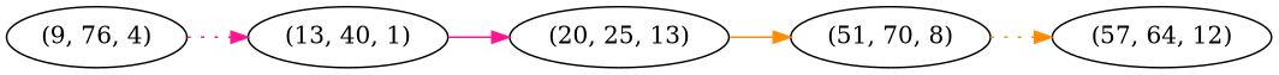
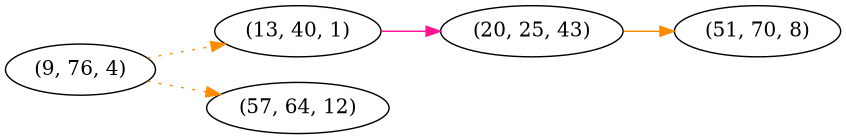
  digraph {
    rankdir=LR
    edge [color=deeppink style=solid]
    n1 [label="(13, 40, 1)"]
    "(9, 76, 4)"
-   "(20, 25, 13)"
+   "(20, 25, 13)" [label="(20, 25, 43)"]
    "(51, 70, 8)"
    "(57, 64, 12)"
    n1 -> "(20, 25, 13)"
-   "(9, 76, 4)" -> n1 [style=dotted]
+   "(9, 76, 4)" -> n1 [color=darkorange style=dotted]
    "(20, 25, 13)" -> "(51, 70, 8)" [color=darkorange]
-   "(51, 70, 8)" -> "(57, 64, 12)" [color=darkorange style=dotted]
+   "(9, 76, 4)" -> "(57, 64, 12)" [color=darkorange style=dotted]
  }
